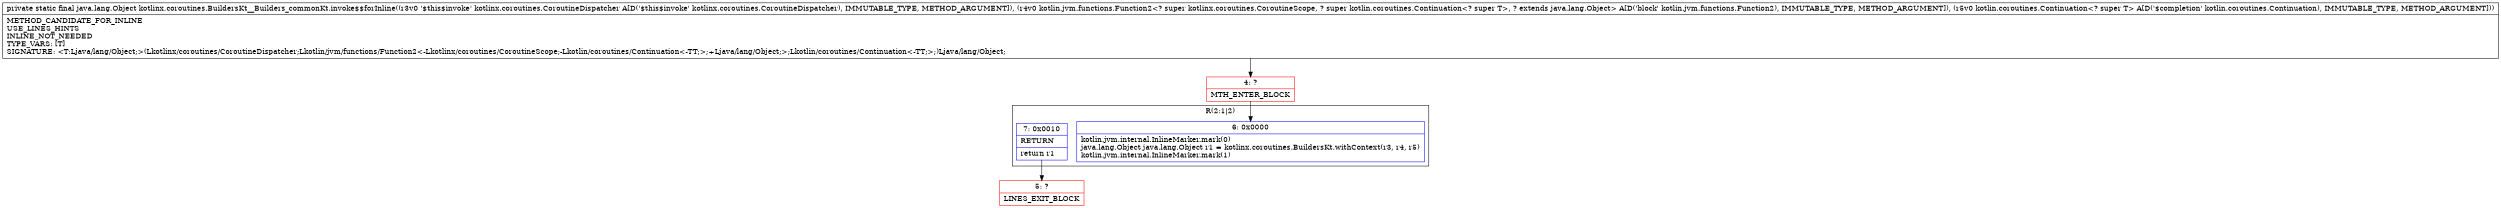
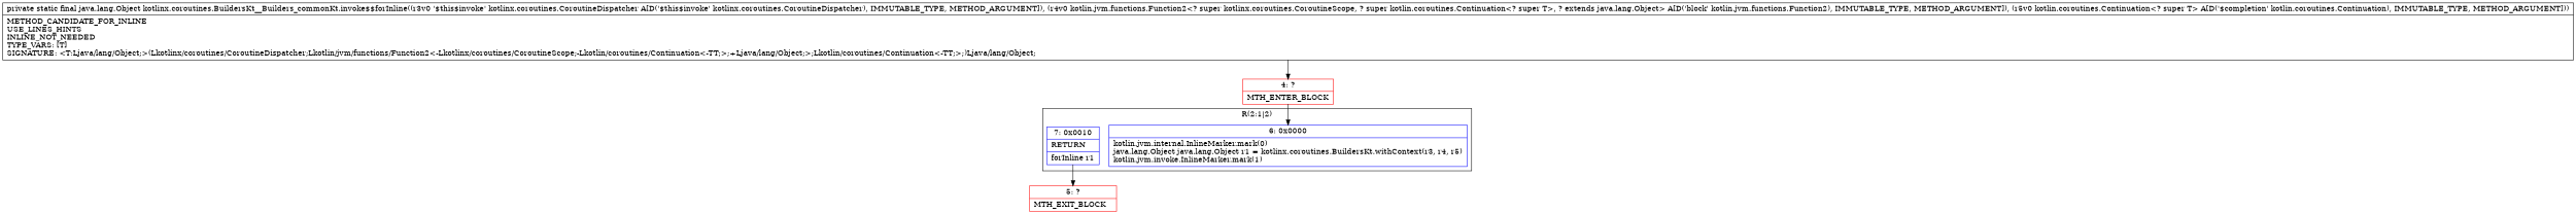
  digraph {
    node [color=blue shape=record]
-   n1 [label="{6\:\ 0x0000|kotlin.jvm.internal.InlineMarker.mark(0)\ljava.lang.Object java.lang.Object r1 = kotlinx.coroutines.BuildersKt.withContext(r3, r4, r5)\lkotlin.jvm.internal.InlineMarker.mark(1)\l}"]
-   n2 [label="{7\:\ 0x0010|RETURN\l|return r1\l}"]
-   n3 [color=red label="{5\:\ ?|LINES_EXIT_BLOCK\l}"]
+   n1 [label="{6\:\ 0x0000|kotlin.jvm.internal.InlineMarker.mark(0)\ljava.lang.Object java.lang.Object r1 = kotlinx.coroutines.BuildersKt.withContext(r3, r4, r5)\lkotlin.jvm.invoke.InlineMarker.mark(1)\l}"]
+   n2 [label="{7\:\ 0x0010|RETURN\l|forInline r1\l}"]
+   n3 [color=red label="{5\:\ ?|MTH_EXIT_BLOCK\l}"]
    n4 [color=red label="{4\:\ ?|MTH_ENTER_BLOCK\l}"]
    n5 [label="{private static final java.lang.Object kotlinx.coroutines.BuildersKt__Builders_commonKt.invoke$$forInline((r3v0 '$this$invoke' kotlinx.coroutines.CoroutineDispatcher A[D('$this$invoke' kotlinx.coroutines.CoroutineDispatcher), IMMUTABLE_TYPE, METHOD_ARGUMENT]), (r4v0 kotlin.jvm.functions.Function2\<? super kotlinx.coroutines.CoroutineScope, ? super kotlin.coroutines.Continuation\<? super T\>, ? extends java.lang.Object\> A[D('block' kotlin.jvm.functions.Function2), IMMUTABLE_TYPE, METHOD_ARGUMENT]), (r5v0 kotlin.coroutines.Continuation\<? super T\> A[D('$completion' kotlin.coroutines.Continuation), IMMUTABLE_TYPE, METHOD_ARGUMENT]))  | METHOD_CANDIDATE_FOR_INLINE\lUSE_LINES_HINTS\lINLINE_NOT_NEEDED\lTYPE_VARS: [T]\lSIGNATURE: \<T:Ljava\/lang\/Object;\>(Lkotlinx\/coroutines\/CoroutineDispatcher;Lkotlin\/jvm\/functions\/Function2\<\-Lkotlinx\/coroutines\/CoroutineScope;\-Lkotlin\/coroutines\/Continuation\<\-TT;\>;+Ljava\/lang\/Object;\>;Lkotlin\/coroutines\/Continuation\<\-TT;\>;)Ljava\/lang\/Object;\l}" color=""]
    subgraph cluster_1 {
      label="R(2:1|2)"
      n1
      n2
    }
    n2 -> n3
    n4 -> n1
    n5 -> n4
  }
